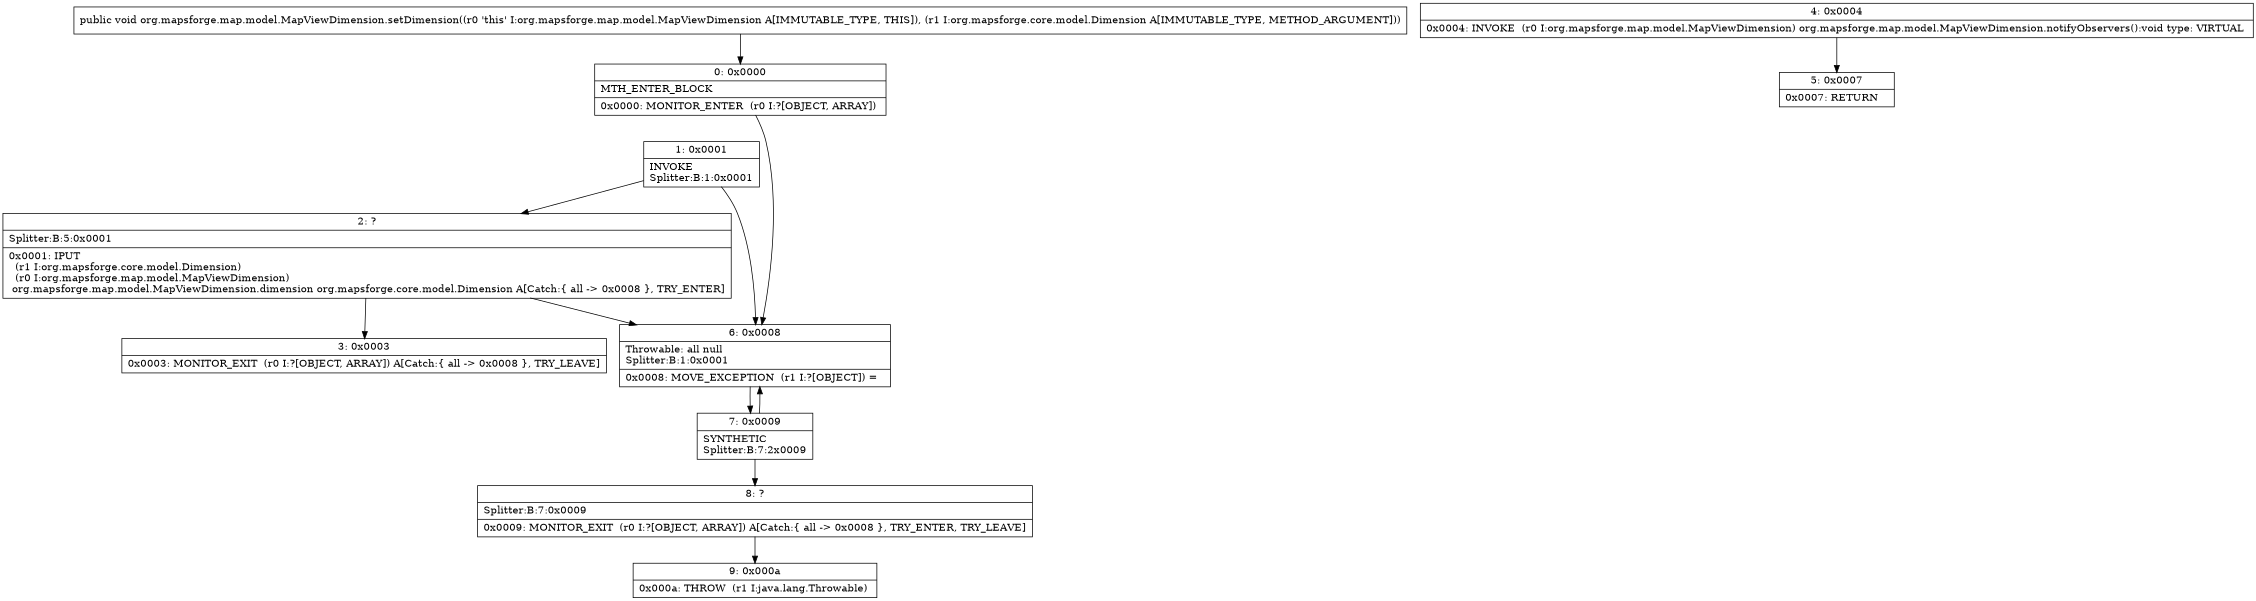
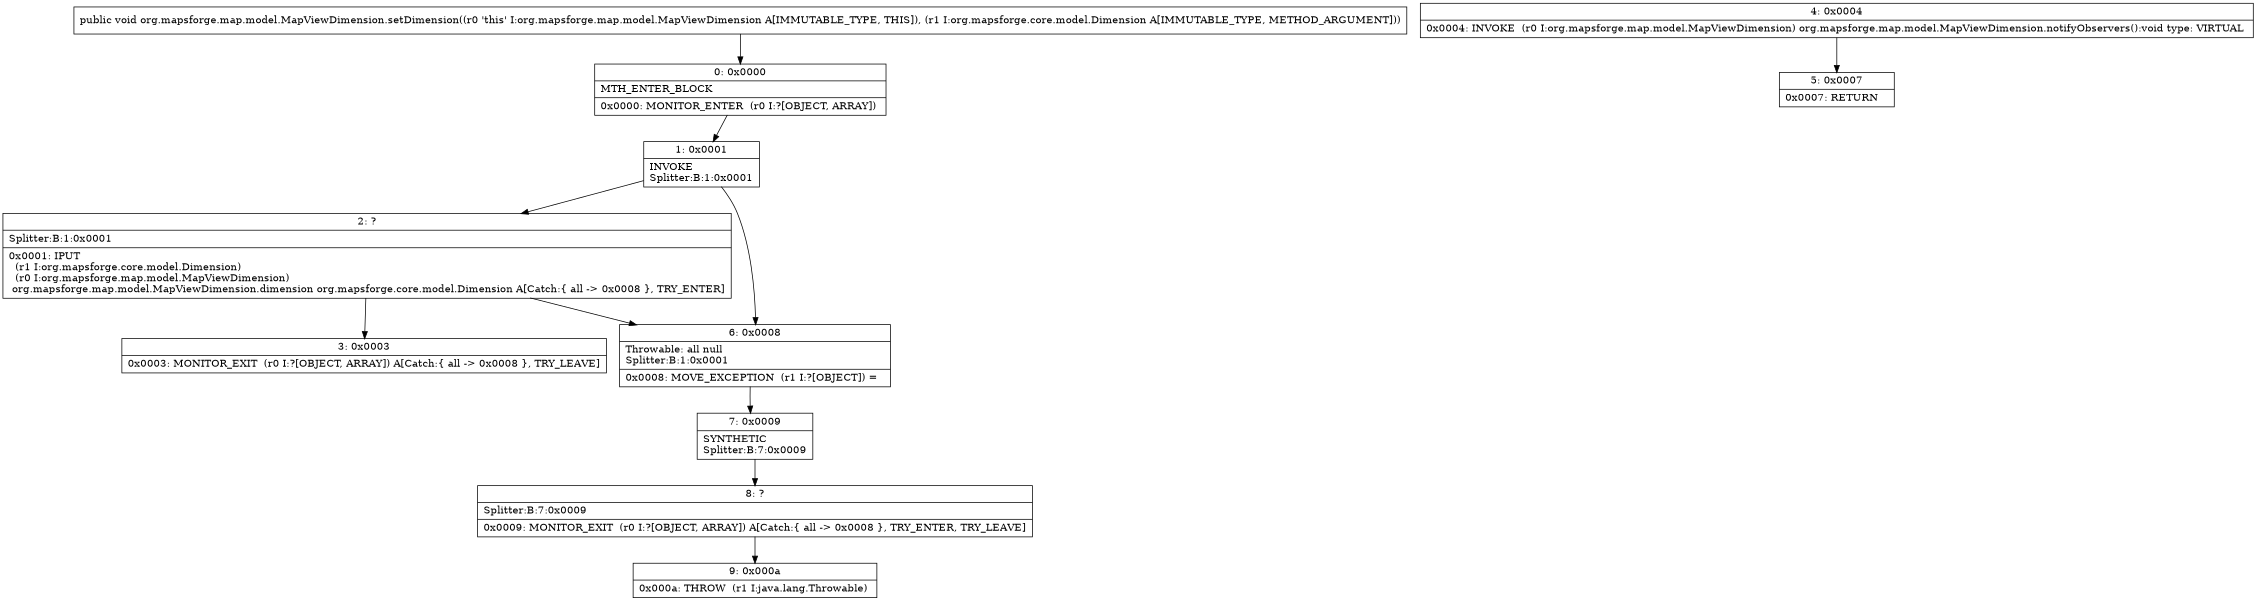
  digraph {
    node [shape=record]
    n1 [label="{0\:\ 0x0000|MTH_ENTER_BLOCK\l|0x0000: MONITOR_ENTER  (r0 I:?[OBJECT, ARRAY]) \l}"]
    n2 [label="{1\:\ 0x0001|INVOKE\lSplitter:B:1:0x0001\l}"]
-   n3 [label="{2\:\ ?|Splitter:B:5:0x0001\l|0x0001: IPUT  \l  (r1 I:org.mapsforge.core.model.Dimension)\l  (r0 I:org.mapsforge.map.model.MapViewDimension)\l org.mapsforge.map.model.MapViewDimension.dimension org.mapsforge.core.model.Dimension A[Catch:\{ all \-\> 0x0008 \}, TRY_ENTER]\l}"]
+   n3 [label="{2\:\ ?|Splitter:B:1:0x0001\l|0x0001: IPUT  \l  (r1 I:org.mapsforge.core.model.Dimension)\l  (r0 I:org.mapsforge.map.model.MapViewDimension)\l org.mapsforge.map.model.MapViewDimension.dimension org.mapsforge.core.model.Dimension A[Catch:\{ all \-\> 0x0008 \}, TRY_ENTER]\l}"]
    n4 [label="{6\:\ 0x0008|Throwable: all null\lSplitter:B:1:0x0001\l|0x0008: MOVE_EXCEPTION  (r1 I:?[OBJECT]) =  \l}"]
    n5 [label="{3\:\ 0x0003|0x0003: MONITOR_EXIT  (r0 I:?[OBJECT, ARRAY]) A[Catch:\{ all \-\> 0x0008 \}, TRY_LEAVE]\l}"]
-   n6 [label="{7\:\ 0x0009|SYNTHETIC\lSplitter:B:7:2x0009\l}"]
+   n6 [label="{7\:\ 0x0009|SYNTHETIC\lSplitter:B:7:0x0009\l}"]
    n7 [label="{4\:\ 0x0004|0x0004: INVOKE  (r0 I:org.mapsforge.map.model.MapViewDimension) org.mapsforge.map.model.MapViewDimension.notifyObservers():void type: VIRTUAL \l}"]
    n8 [label="{5\:\ 0x0007|0x0007: RETURN   \l}"]
    n9 [label="{8\:\ ?|Splitter:B:7:0x0009\l|0x0009: MONITOR_EXIT  (r0 I:?[OBJECT, ARRAY]) A[Catch:\{ all \-\> 0x0008 \}, TRY_ENTER, TRY_LEAVE]\l}"]
    n10 [label="{9\:\ 0x000a|0x000a: THROW  (r1 I:java.lang.Throwable) \l}"]
    n11 [label="{public void org.mapsforge.map.model.MapViewDimension.setDimension((r0 'this' I:org.mapsforge.map.model.MapViewDimension A[IMMUTABLE_TYPE, THIS]), (r1 I:org.mapsforge.core.model.Dimension A[IMMUTABLE_TYPE, METHOD_ARGUMENT])) }"]
-   n1 -> n4
+   n1 -> n2
    n2 -> n3
    n2 -> n4
    n3 -> n4
    n3 -> n5
    n4 -> n6
-   n6 -> n4
    n6 -> n9
    n7 -> n8
    n9 -> n10
    n11 -> n1
  }
